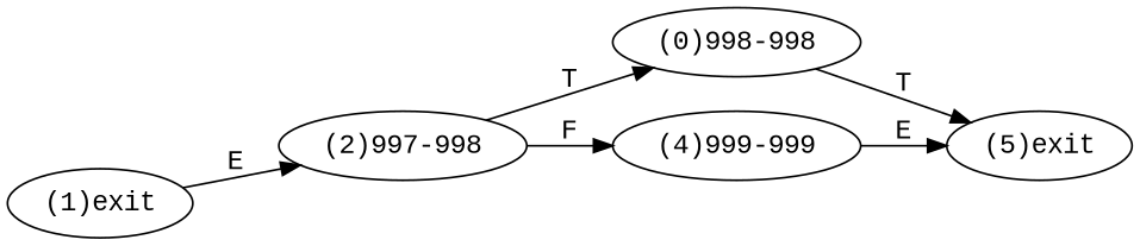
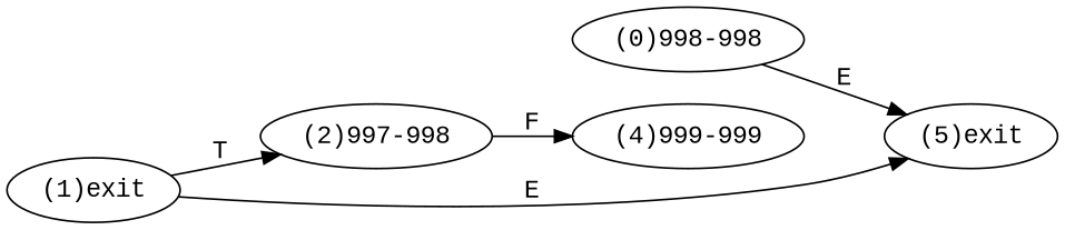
  digraph {
    fontname="Liberation Mono"
    rankdir=LR
    node [fontname="Liberation Mono"]
    edge [fontname="Liberation Mono"]
    n1 [label="(1)exit"]
    n2 [label="(2)997-998"]
    n3 [label="(0)998-998"]
    n4 [label="(4)999-999"]
    n5 [label="(5)exit"]
-   n1 -> n2 [label=E]
-   n2 -> n3 [label=T]
+   n1 -> n2 [label=T]
    n2 -> n4 [label=F]
-   n3 -> n5 [label=T]
-   n4 -> n5 [label=E]
+   n3 -> n5 [label=E]
+   n1 -> n5 [label=E]
  }
